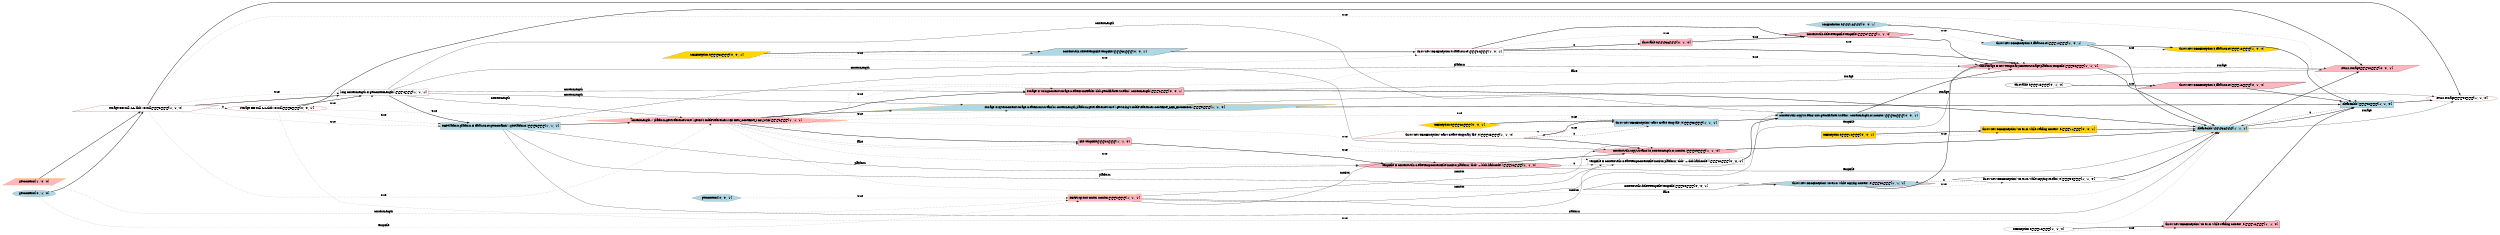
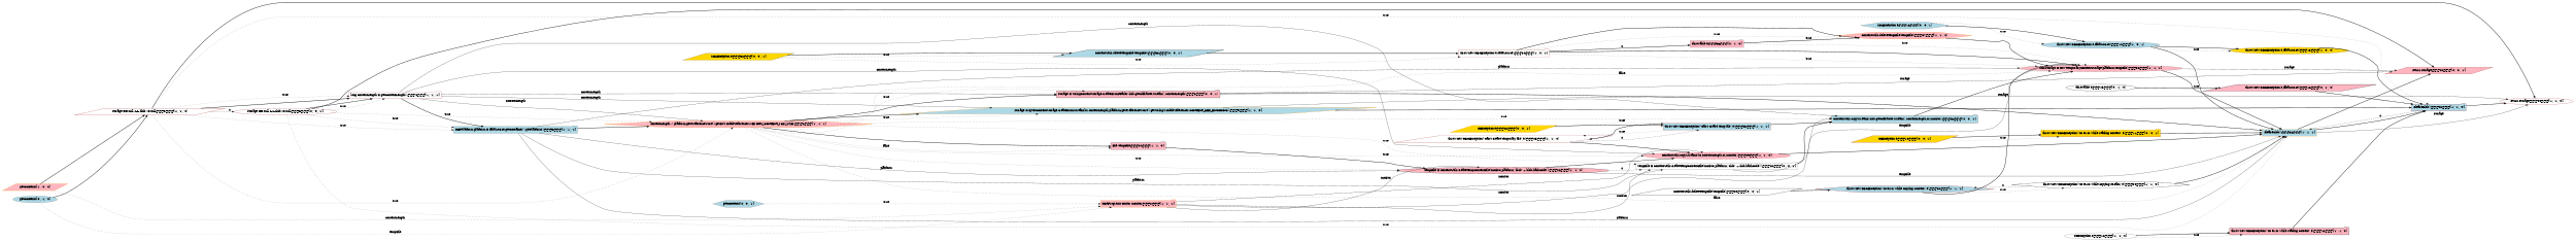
  digraph {
    rankdir=LR
    node [color=brown fillcolor=lightpink shape=folder style=filled]
    edge [style=bold]
    n1 [color=black fillcolor=white label="ContentUtils.deleteTempFile(tempFile)@@@29@@@['0', '0', '1']" shape=parallelogram]
    n2 [fillcolor=lightblue label="throw new DBCException(\"IO error while copying content\",e)@@@30@@@['1', '1', '1']" shape=hexagon]
    n3 [color=gray40 label="this.storage = new TemporaryContentStorage(platform,tempFile)@@@36@@@['1', '1', '1']" shape=ellipse]
    n4 [color=black fillcolor=white label="throw new DBCException(\"IO error while copying stream\",e)@@@34@@@['1', '1', '0']" shape=hexagon]
    n5 [color=gray40 fillcolor=white label="tempFile = ContentUtils.createTempContentFile(monitor,platform,\"clob\" + clob.hashCode())@@@20@@@['0', '0', '1']"]
    n6 [color=black fillcolor=lightblue label="ContentUtils.copyStreams(clob.getCharacterStream(),contentLength,os,monitor)@@@26@@@['0', '0', '1']"]
    n7 [color=darkorange fillcolor=lightblue label="releaseClob()@@@38@@@['1', '1', '1']"]
    n8 [label="return storage@@@40@@@['0', '0', '1']" shape=parallelogram]
    n9 [color=gray40 fillcolor=lightblue label="getContents['0', '1', '0']" shape=ellipse]
    n10 [color=darkorange label="DBRProgressMonitor monitor@@@2@@@['1', '1', '1']"]
    n11 [fillcolor=white label="storage == null && blob != null@@@3@@@['1', '1', '0']" shape=parallelogram]
    n12 [label="ContentUtils.copyStreams(bs,contentLength,os,monitor)@@@29@@@['1', '1', '0']" shape=ellipse]
    n13 [color=black label="tempFile = ContentUtils.createTempContentFile(monitor,platform,\"blob\" + blob.hashCode())@@@22@@@['1', '1', '0']" shape=ellipse]
    n14 [fillcolor=lightblue label="releaseBlob()@@@42@@@['1', '1', '0']"]
    n15 [color=gray40 fillcolor=lightblue label="DBPPlatform platform = dataSource.getContainer().getPlatform()@@@5@@@['1', '1', '1']"]
    n16 [color=darkorange label="contentLength < platform.getPreferenceStore().getInt(ModelPreferences.MEMORY_CONTENT_MAX_SIZE)@@@6@@@['1', '1', '1']" shape=hexagon]
    n17 [fillcolor=white label="return storage@@@44@@@['1', '1', '0']" shape=ellipse]
    n18 [fillcolor=white label="long contentLength = getContentLength()@@@4@@@['1', '1', '1']"]
    n19 [fillcolor=white label="storage == null && clob != null@@@3@@@['0', '0', '1']" shape=ellipse]
    n20 [color=gray40 fillcolor=gold label="SQLException e@@@32@@@['0', '0', '1']" shape=parallelogram]
    n21 [color=black fillcolor=lightblue label="ContentUtils.deleteTempFile(tempFile)@@@33@@@['0', '0', '1']" shape=parallelogram]
    n22 [fillcolor=white label="throw new DBCException(e,dataSource)@@@34@@@['1', '0', '1']"]
-   n23 [color=black label="ContentUtils.deleteTempFile(tempFile)@@@37@@@['1', '1', '0']" shape=hexagon]
+   n23 [color=darkorange label="ContentUtils.deleteTempFile(tempFile)@@@37@@@['1', '1', '0']" shape=hexagon]
    n24 [color=gray40 label="Throwable e@@@36@@@['0', '1', '0']"]
    n25 [fillcolor=white label="throw new DBCException(\"Can't create temporary file\",e)@@@25@@@['1', '1', '0']" shape=parallelogram]
    n26 [fillcolor=lightblue label="throw new DBCException(\"Can't create temp file\",e)@@@23@@@['1', '1', '1']"]
    n27 [color=black label="throw new DBCException(\"IO error while reading content\",e)@@@13@@@['1', '1', '0']"]
    n28 [color=black label="storage = StringContentStorage.createFromReader(clob.getCharacterStream(),contentLength)@@@8@@@['0', '0', '1']"]
    n29 [color=darkorange fillcolor=lightblue label="storage = BytesContentStorage.createFromStream(bs,contentLength,platform.getPreferenceStore().getString(ModelPreferences.CONTENT_HEX_ENCODING))@@@9@@@['1', '1', '0']" shape=parallelogram]
    n30 [color=black label="File tempFile@@@20@@@['1', '1', '0']"]
-   n31 [fillcolor=gold label="IOException e@@@10@@@['0', '0', '1']"]
+   n31 [fillcolor=gold label="IOException e@@@10@@@['0', '0', '1']" shape=parallelogram]
    n32 [fillcolor=gold label="throw new DBCException(\"IO error while reading content\",e)@@@11@@@['0', '0', '1']"]
    n33 [color=gray40 fillcolor=white label="IOException e@@@12@@@['1', '1', '0']" shape=ellipse]
    n34 [color=gray40 fillcolor=lightblue label="throw new DBCException(e,dataSource)@@@14@@@['1', '0', '1']" shape=ellipse]
    n35 [color=gray40 fillcolor=gold label="throw new DBCException(e,dataSource)@@@13@@@['1', '0', '0']" shape=ellipse]
    n36 [color=darkorange label="getContents['1', '0', '0']" shape=parallelogram]
    n37 [color=black label="throw new DBCException(e,dataSource)@@@16@@@['0', '1', '0']" shape=parallelogram]
-   n38 [color=darkorange fillcolor=gold label="IOException e@@@22@@@['0', '0', '1']" shape=hexagon]
+   n38 [color=darkorange fillcolor=gold label="IOException e@@@22@@@['0', '0', '1']" shape=parallelogram]
    n39 [color=gray40 fillcolor=lightblue label="getContents['0', '0', '1']" shape=hexagon]
    n40 [color=gray40 fillcolor=lightblue label="SQLException e@@@13@@@['0', '0', '1']" shape=hexagon]
    n41 [color=black fillcolor=white label="Throwable e@@@15@@@['0', '1', '0']" shape=ellipse]
    n1 -> n2
    n2 -> n3
    n2 -> n4 [label=true style=dotted]
    n3 -> n7
    n3 -> n8 [label=storage style=solid]
    n4 -> n2 [label=0 style=dashed]
    n4 -> n7
    n5 -> n3 [label=tempFile style=solid]
    n5 -> n6
    n6 -> n3
    n7 -> n8
    n7 -> n14
    n7 -> n17 [label=storage style=solid]
    n9 -> n10 [label=tempFile style=dotted]
    n9 -> n11
    n10 -> n5 [label=monitor style=solid]
    n10 -> n6 [label=monitor style=solid]
    n10 -> n12 [label=monitor style=solid]
    n10 -> n13 [label=monitor style=solid]
    n11 -> n14 [label=true style=dotted]
    n11 -> n15 [label=true style=dotted]
    n11 -> n16 [label=true style=dotted]
    n11 -> n17
    n11 -> n18
    n11 -> n18 [label=true style=dotted]
    n11 -> n19 [label=0 style=dashed]
    n12 -> n7
    n13 -> n5 [label=0 style=dashed]
    n13 -> n7 [label=tempFile style=solid]
    n13 -> n12
    n14 -> n7 [label=0 style=dashed]
    n14 -> n17
    n15 -> n3 [label=platform style=solid]
    n15 -> n5 [label=platform style=solid]
    n15 -> n7 [label=platform style=solid]
    n15 -> n13 [label=platform style=solid]
    n15 -> n16
    n16 -> n3 [label=false style=dotted]
    n16 -> n5 [label=true style=dotted]
    n16 -> n6 [label=true style=dotted]
    n16 -> n7 [label=false style=dotted]
    n16 -> n12 [label=true style=dotted]
    n16 -> n13 [label=true style=dotted]
    n16 -> n28
    n16 -> n28 [label=true style=dotted]
    n16 -> n29 [label=true style=dotted]
    n16 -> n29
    n16 -> n30 [label=false style=dotted]
    n16 -> n30
    n18 -> n6 [label=contentLength style=solid]
    n18 -> n12 [label=contentLength style=solid]
    n18 -> n15
    n18 -> n16 [label=contentLength style=solid]
    n18 -> n28 [label=contentLength style=solid]
    n18 -> n29 [label=contentLength style=solid]
    n19 -> n7 [label=true style=dotted]
    n19 -> n8
    n19 -> n15 [label=true style=dotted]
    n19 -> n16 [label=true style=dotted]
    n19 -> n18 [label=true style=dotted]
    n19 -> n18
    n20 -> n21 [label=true style=dotted]
    n20 -> n21
    n20 -> n22 [label=true style=dotted]
    n21 -> n22
    n22 -> n3
    n22 -> n3 [label=true style=dotted]
    n22 -> n23
    n22 -> n23 [label=true style=dotted]
    n22 -> n24 [label=0]
    n23 -> n3
    n24 -> n3 [label=true style=dotted]
    n24 -> n23
    n24 -> n23 [label=true style=dotted]
    n25 -> n12
    n25 -> n26 [label=0 style=dashed]
    n26 -> n6
    n26 -> n25
    n26 -> n25 [label=true style=dotted]
    n27 -> n14
    n28 -> n7
    n28 -> n8 [label=storage style=solid]
    n29 -> n14
    n29 -> n17 [label=storage style=solid]
    n30 -> n13
    n31 -> n32
    n31 -> n32 [label=true style=dotted]
    n32 -> n7
    n33 -> n27 [label=true style=dotted]
    n33 -> n27
    n34 -> n7
    n34 -> n35
    n34 -> n35 [label=true style=dotted]
    n35 -> n14
    n36 -> n10 [label=contentLength style=dotted]
    n36 -> n11
    n37 -> n14
    n38 -> n26
    n38 -> n26 [label=true style=dotted]
    n39 -> n10 [label=true style=dotted]
    n40 -> n34
    n40 -> n34 [label=true style=dotted]
    n41 -> n37
    n41 -> n37 [label=true style=dotted]
  }
